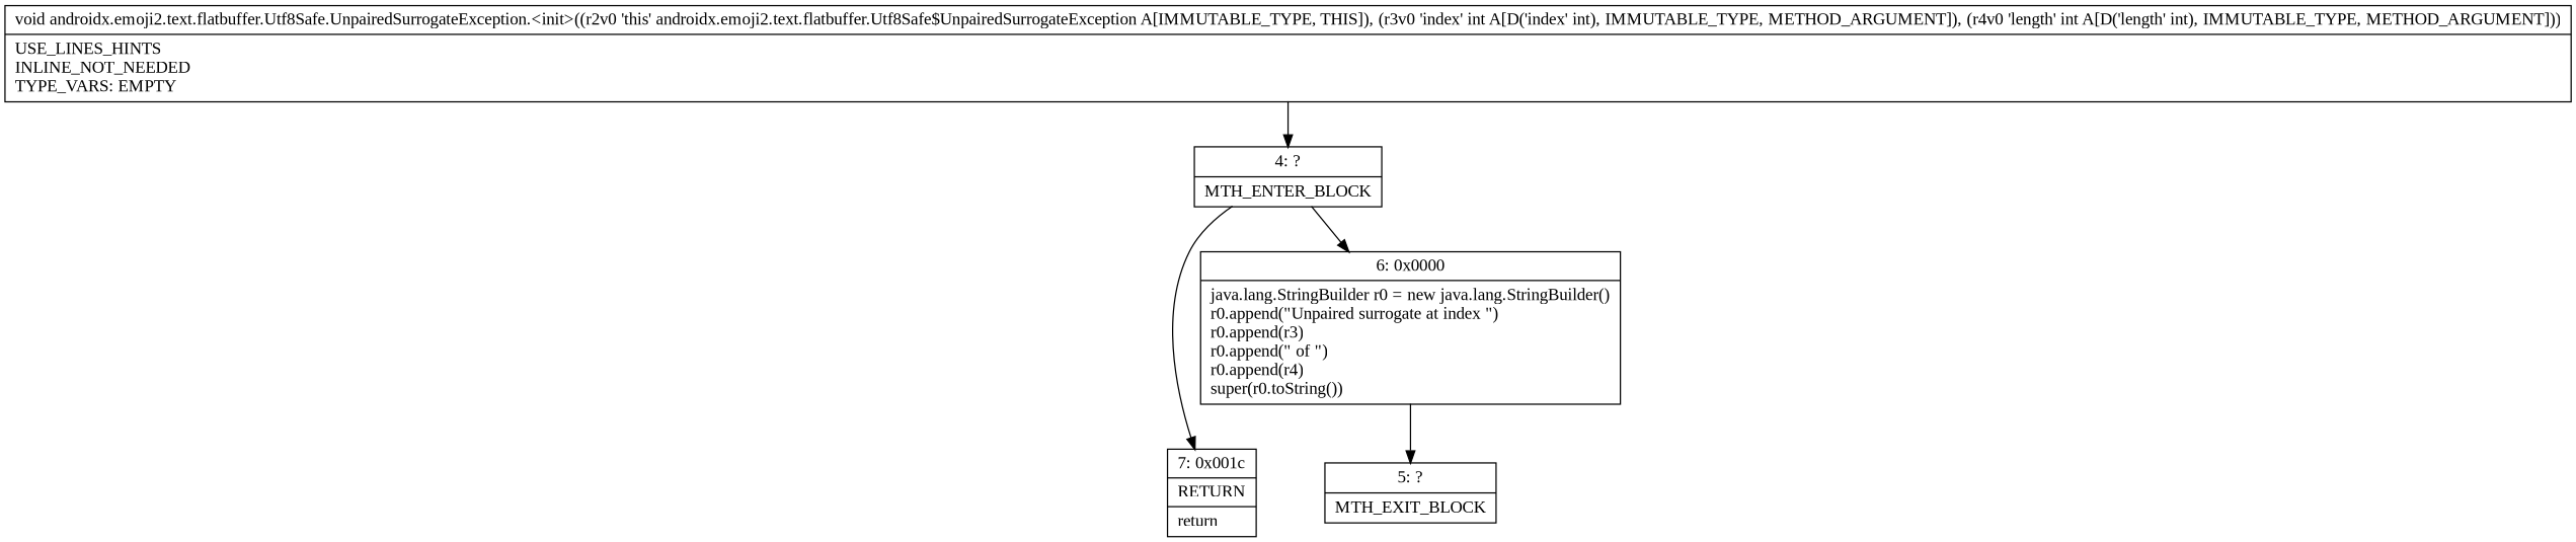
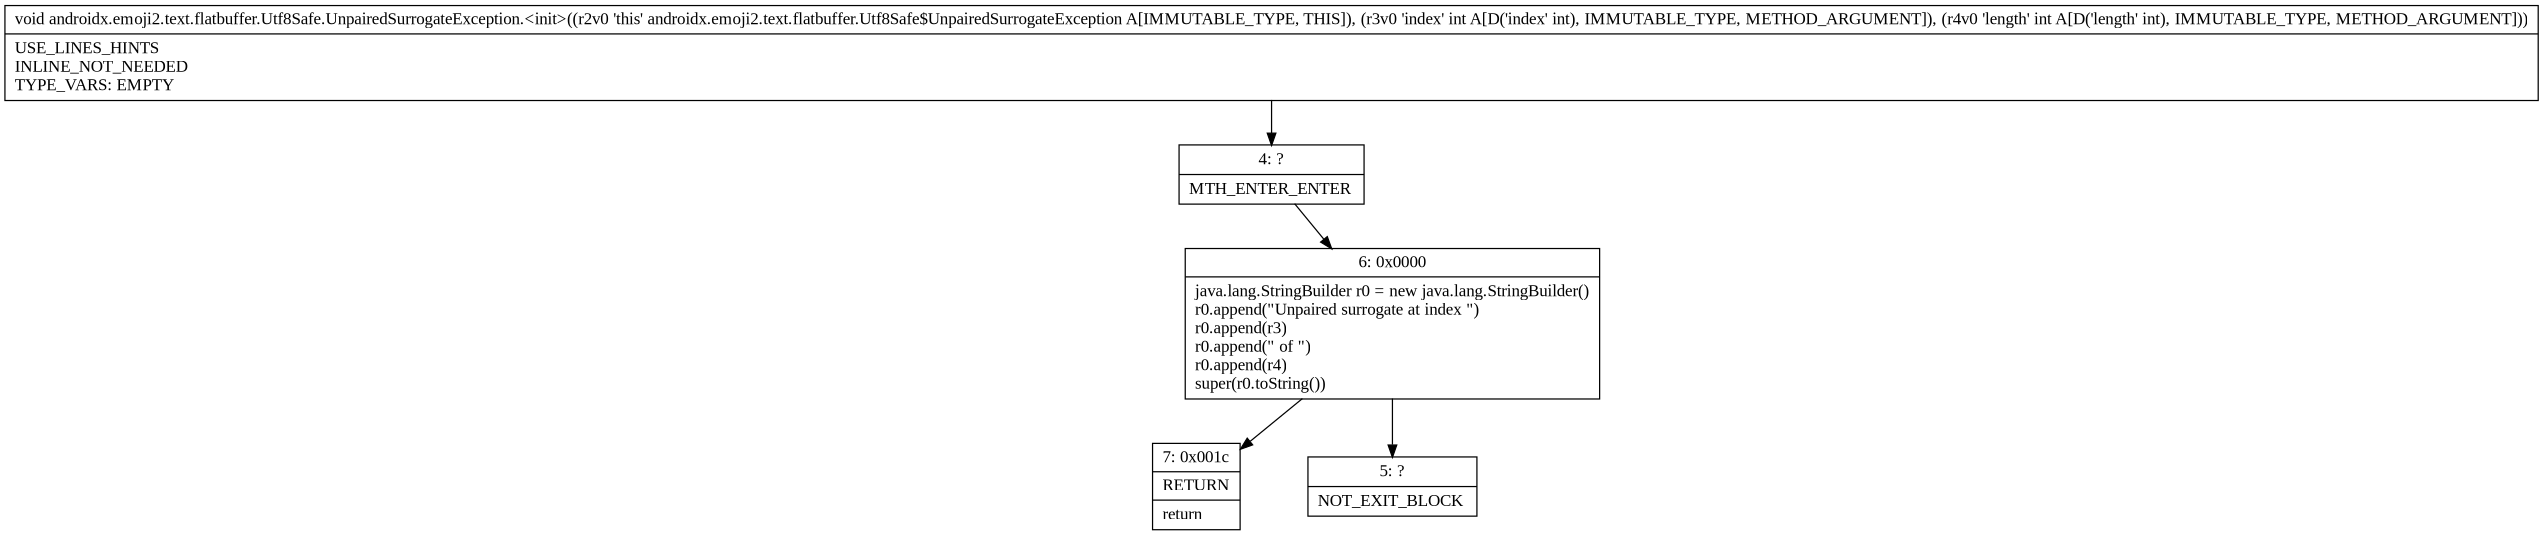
  digraph {
    fontname="Liberation Serif"
    node [fontname="Liberation Serif" shape=record]
    edge [fontname="Liberation Serif"]
-   n1 [label="{4\:\ ?|MTH_ENTER_BLOCK\l}"]
+   n1 [label="{4\:\ ?|MTH_ENTER_ENTER\l}"]
    n2 [label="{6\:\ 0x0000|java.lang.StringBuilder r0 = new java.lang.StringBuilder()\lr0.append(\"Unpaired surrogate at index \")\lr0.append(r3)\lr0.append(\" of \")\lr0.append(r4)\lsuper(r0.toString())\l}"]
    n3 [label="{7\:\ 0x001c|RETURN\l|return\l}"]
-   n4 [label="{5\:\ ?|MTH_EXIT_BLOCK\l}"]
+   n4 [label="{5\:\ ?|NOT_EXIT_BLOCK\l}"]
    n5 [label="{void androidx.emoji2.text.flatbuffer.Utf8Safe.UnpairedSurrogateException.\<init\>((r2v0 'this' androidx.emoji2.text.flatbuffer.Utf8Safe$UnpairedSurrogateException A[IMMUTABLE_TYPE, THIS]), (r3v0 'index' int A[D('index' int), IMMUTABLE_TYPE, METHOD_ARGUMENT]), (r4v0 'length' int A[D('length' int), IMMUTABLE_TYPE, METHOD_ARGUMENT]))  | USE_LINES_HINTS\lINLINE_NOT_NEEDED\lTYPE_VARS: EMPTY\l}"]
    n1 -> n2
-   n1 -> n3
+   n2 -> n3
    n2 -> n4
    n5 -> n1
  }
